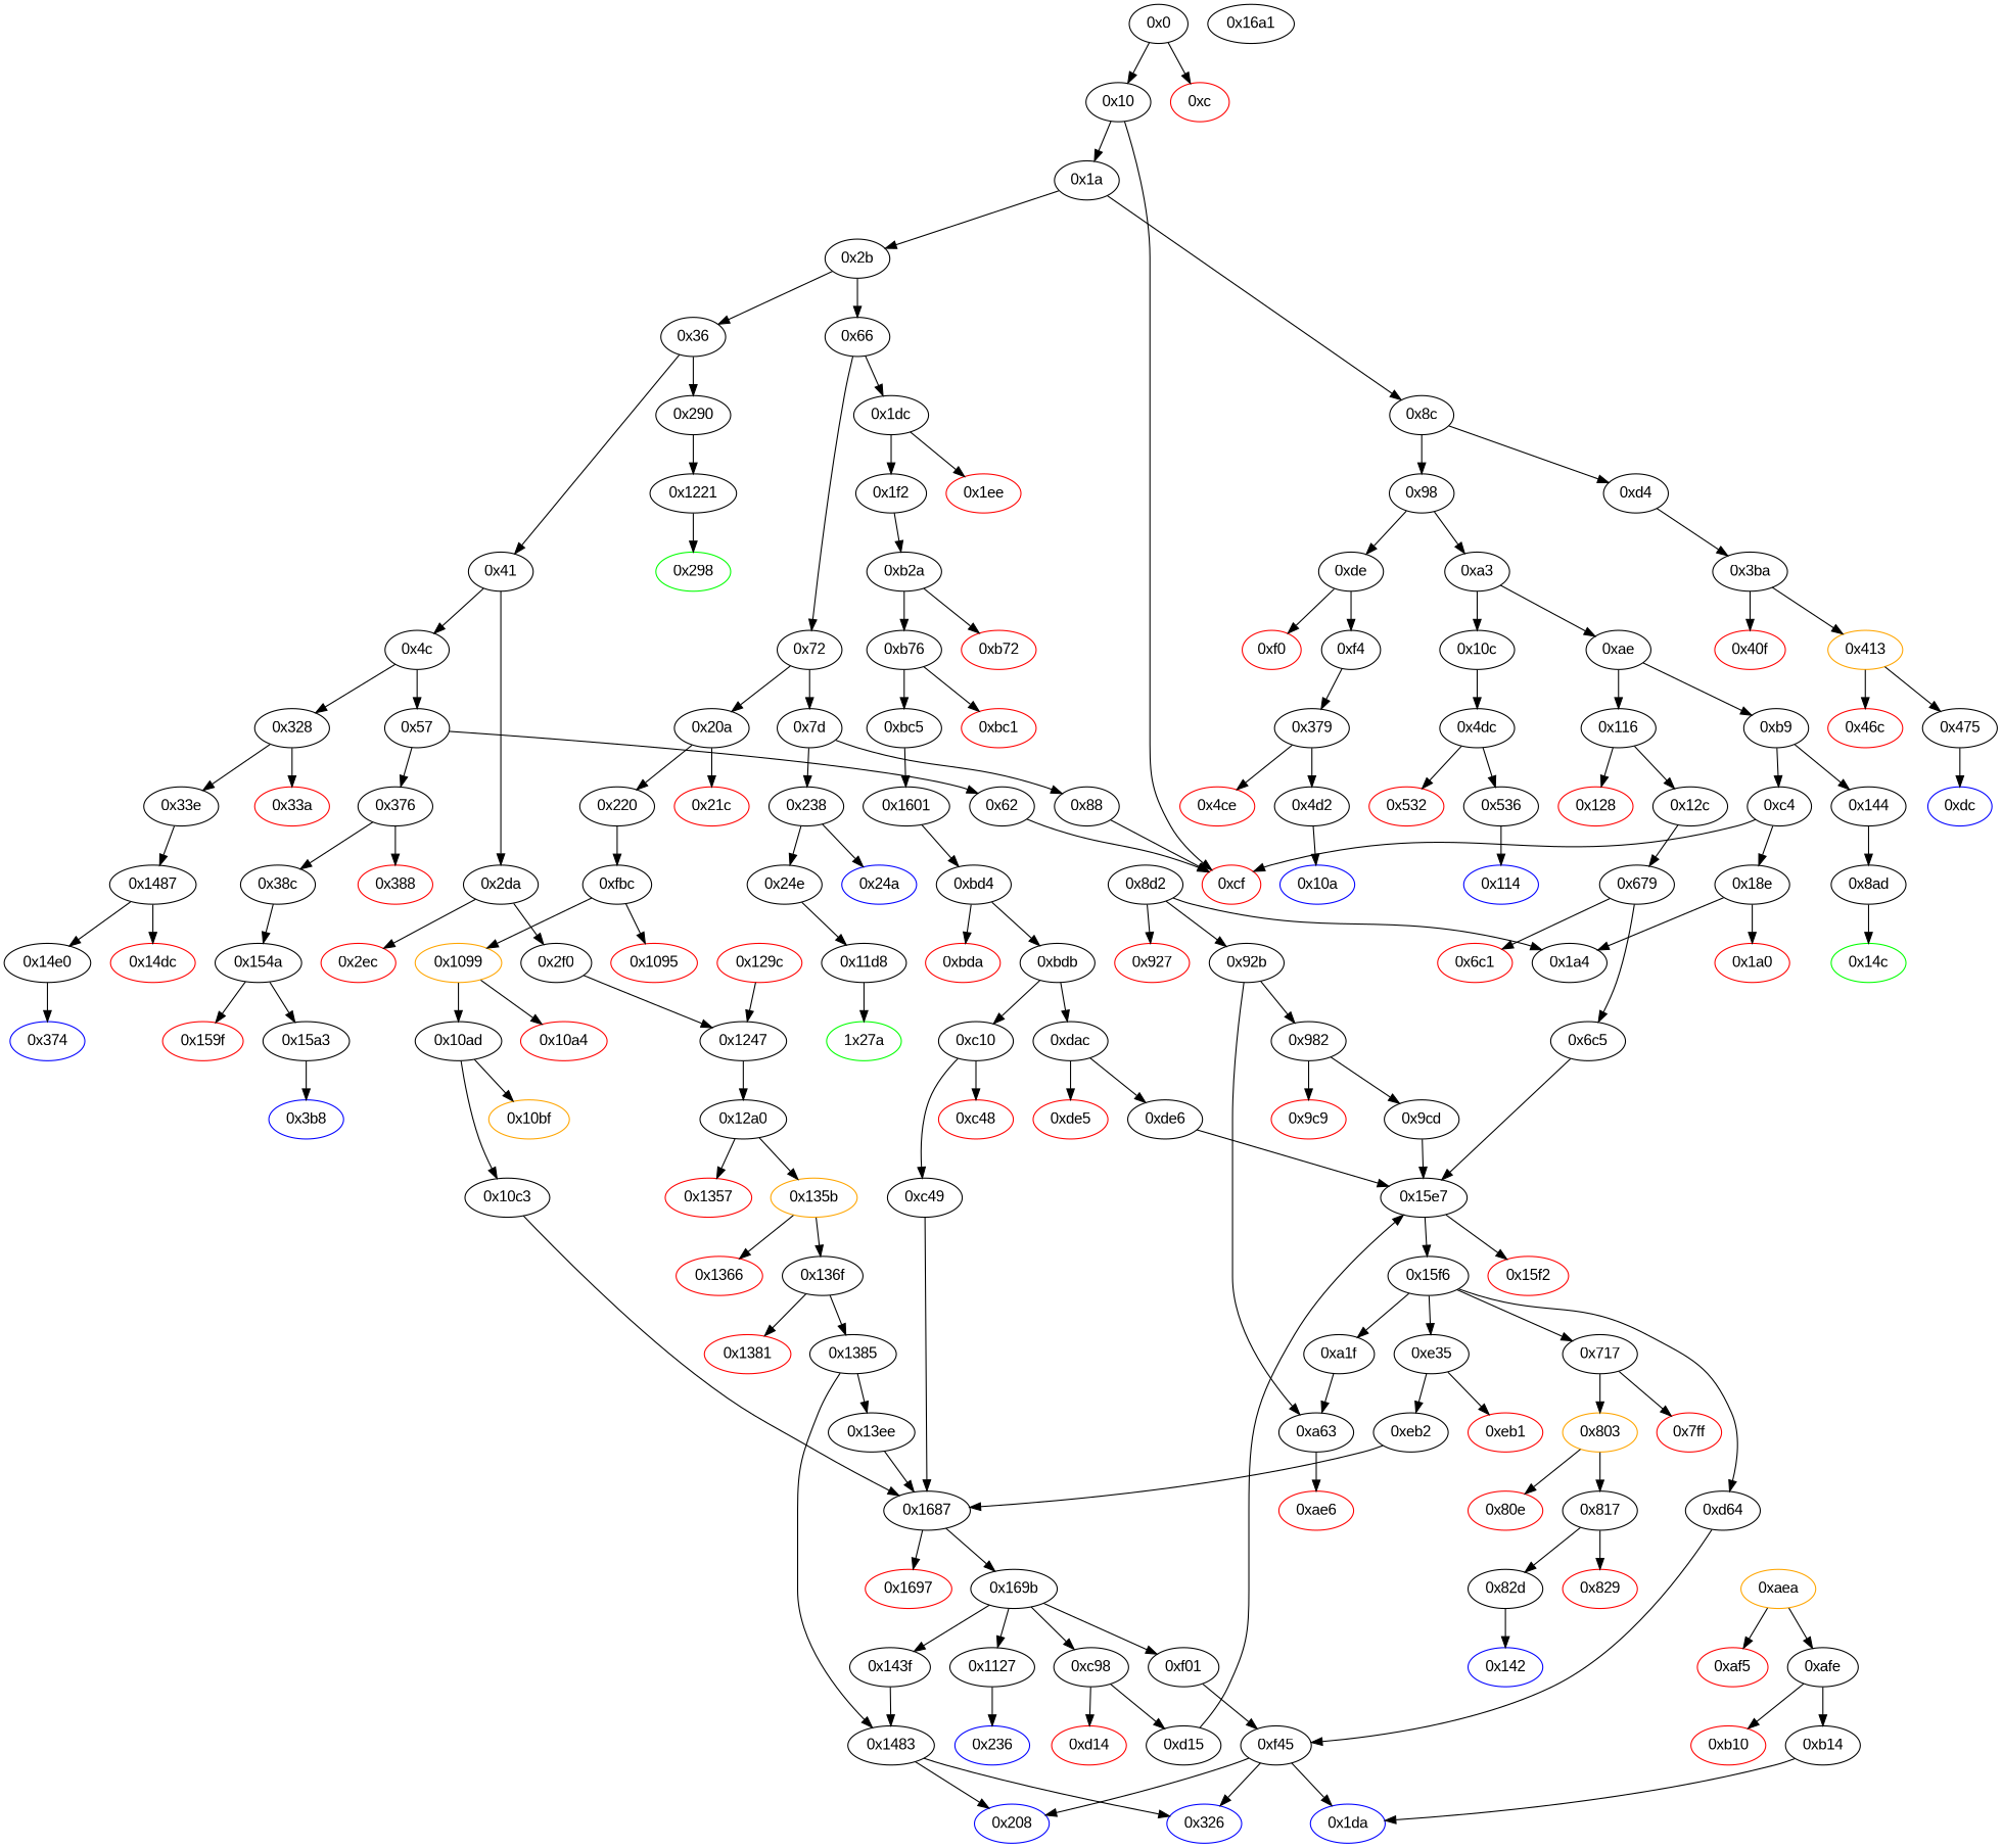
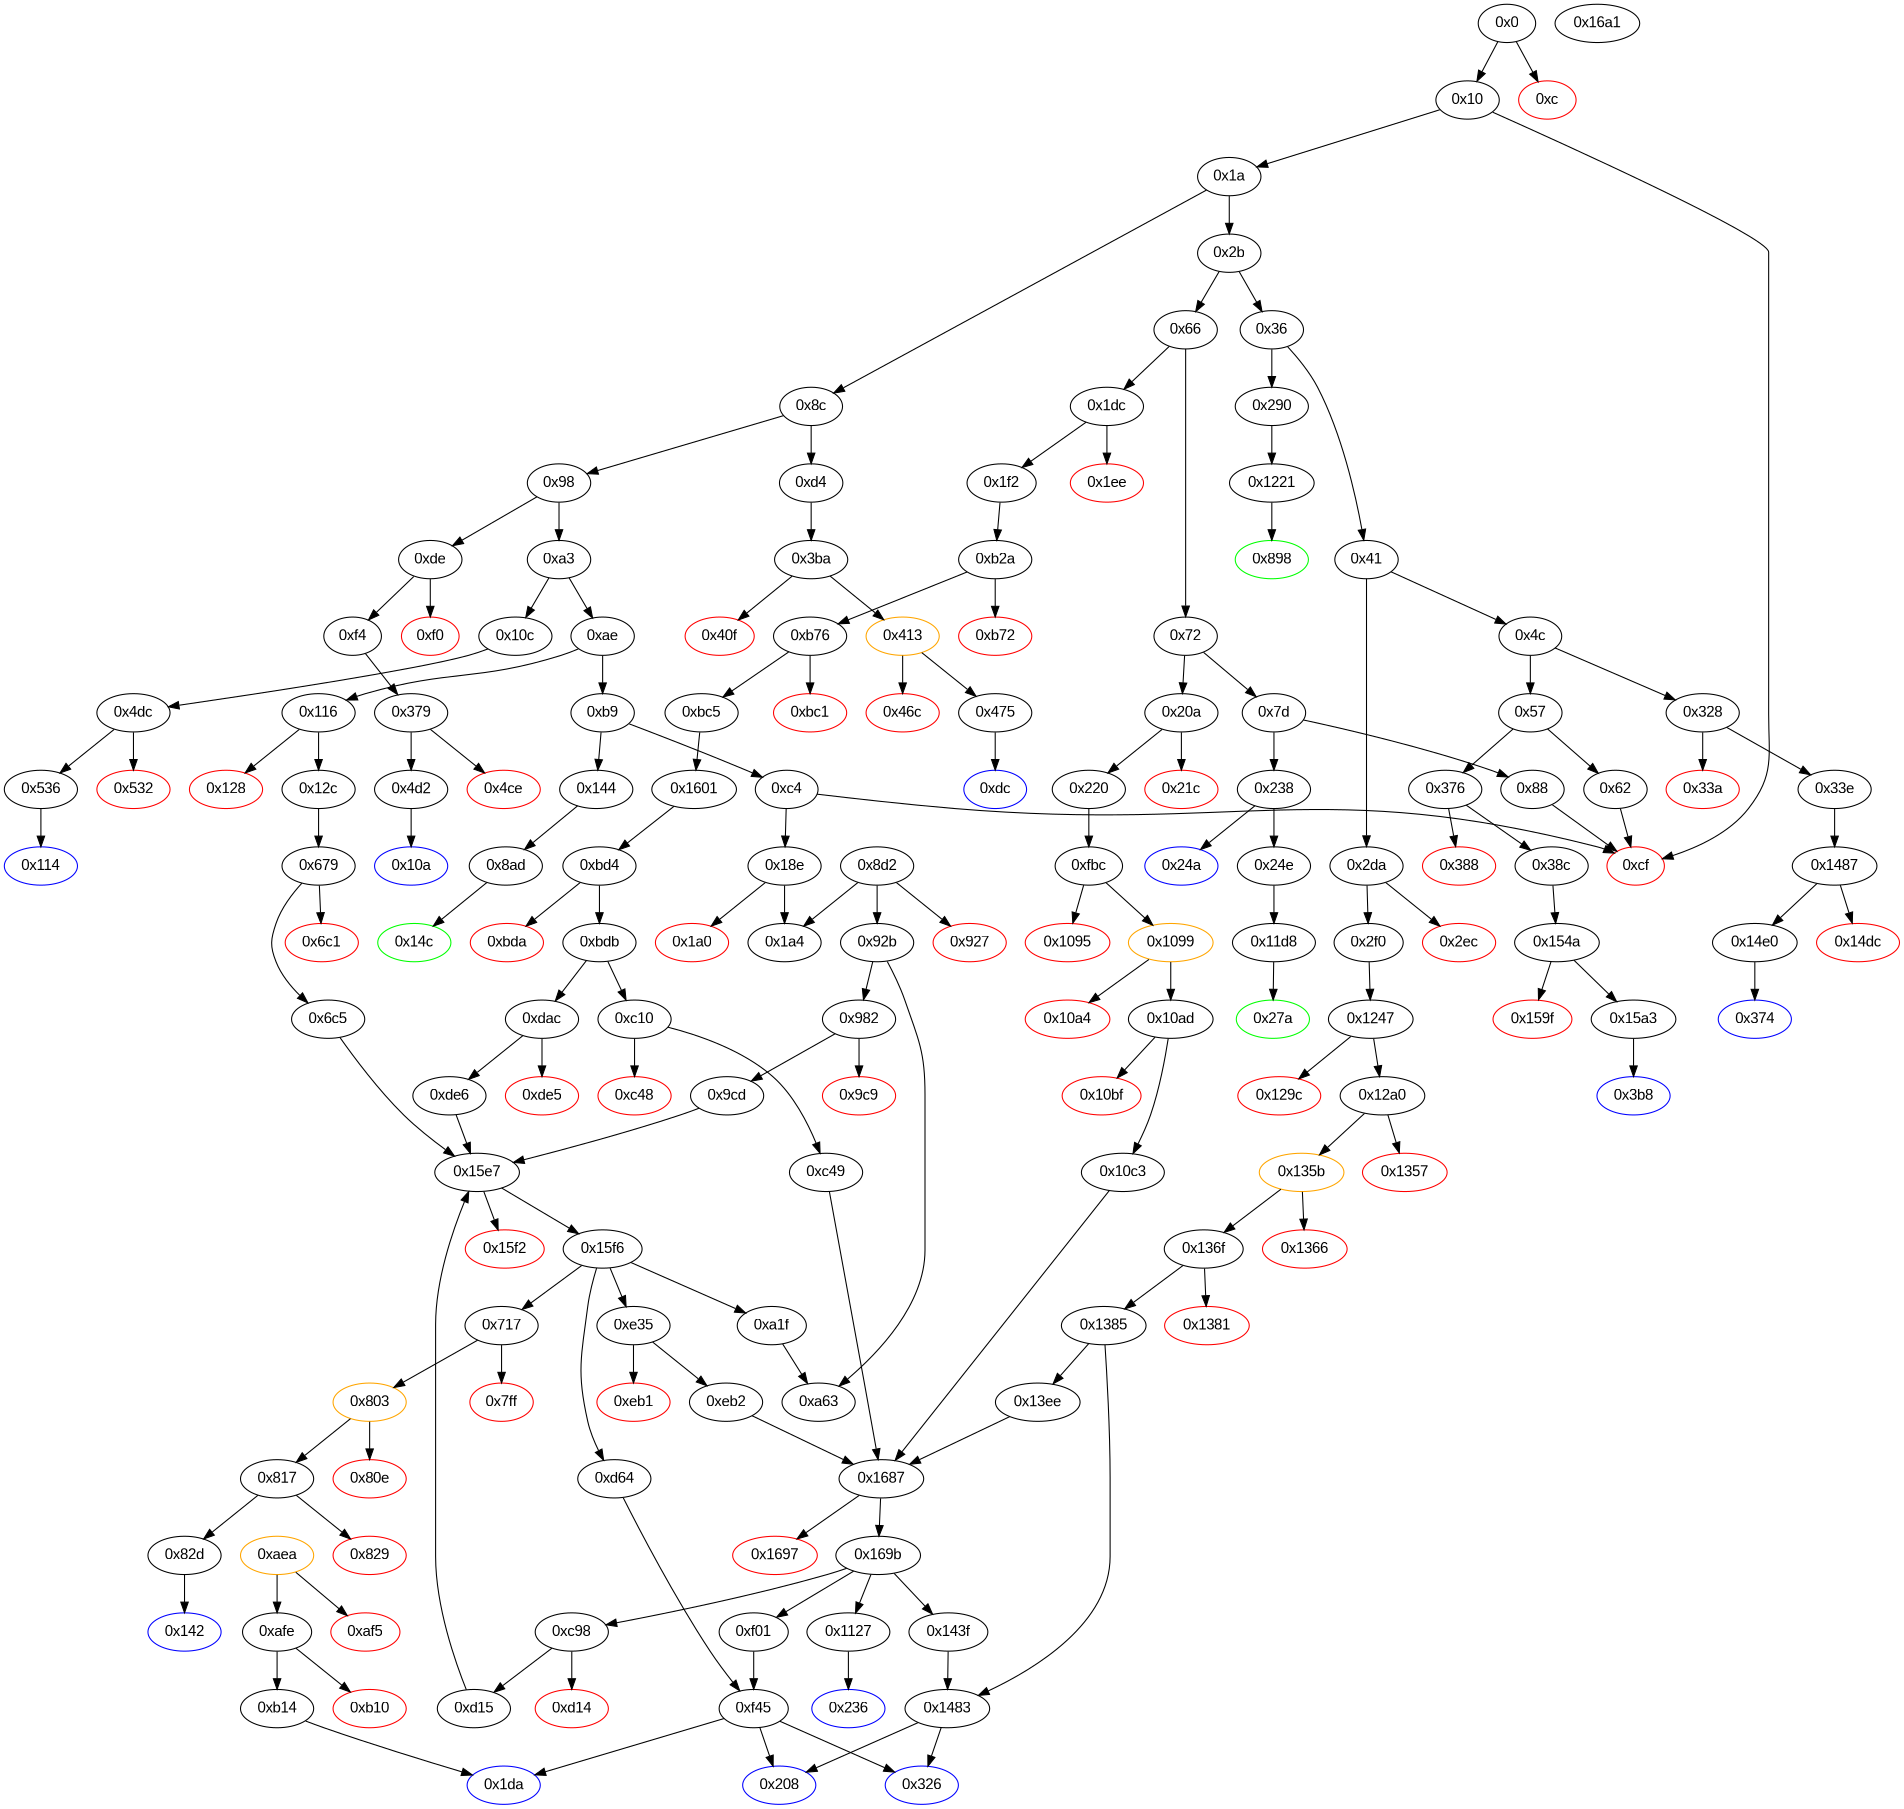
  strict digraph {
    fontname="Liberation Sans"
    node [fillcolor=white fontname="Liberation Sans" style=filled]
    edge [fontname="Liberation Sans"]
    "0x328"
    "0x33e"
    "0x33a" [color=red]
    "0x1487"
    "0xcf" [color=red]
    "0x10"
    "0x1a"
    "0x8c"
    "0x2b"
    "0x62"
    "0x169b"
    "0x1127"
    "0x143f"
    "0xf01"
    "0xc98"
    "0x236" [color=blue]
    "0x1483"
    "0xf45"
    "0xd15"
    "0xd14" [color=red]
    "0x9c9" [color=red]
-   "0x10bf" [color=orange]
+   "0x10bf" [color=red]
    "0x129c" [color=red]
    "0x290"
    "0x1221"
-   "0x298" [color=green]
+   "0x298" [color=green label="0x898"]
    "0x13ee"
    "0x1687"
    "0x1697" [color=red]
    "0x46c" [color=red]
    "0x9cd"
    "0x15e7"
    "0x15f6"
    "0x15f2" [color=red]
    "0x136f"
    "0x1385"
    "0x1381" [color=red]
    "0x128" [color=red]
    "0x116"
    "0x12c"
    "0x679"
    "0xdc" [color=blue]
    "0x475"
    "0x803" [color=orange]
    "0x80e" [color=red]
    "0x817"
    "0x829" [color=red]
    "0x82d"
    "0x14c" [color=green]
    "0x326" [color=blue]
    "0x208" [color=blue]
    "0x1a0" [color=red]
    "0x18e"
    "0x1a4"
    "0x8ad"
    "0xdac"
    "0xde6"
    "0xde5" [color=red]
    "0xbda" [color=red]
    "0xbd4"
    "0xbdb"
    "0xc10"
    "0x10c"
    "0x4dc"
    "0x536"
    "0x532" [color=red]
    "0x40f" [color=red]
    "0x3ba"
    "0x413" [color=orange]
    "0x1095" [color=red]
    "0x717"
    "0x7ff" [color=red]
    "0xaea" [color=orange]
    "0xaf5" [color=red]
    "0xafe"
    "0xb14"
    "0xb10" [color=red]
    "0x16a1"
    "0x220"
    "0xfbc"
    "0x1099" [color=orange]
    "0xa1f"
    "0xa63"
-   "0xae6" [color=red]
    "0x0"
    "0xc" [color=red]
    "0x1601"
    "0x98"
    "0xa3"
    "0xde"
    "0xae"
    "0xf0" [color=red]
    "0xf4"
    "0x41"
    "0x4c"
    "0x2da"
    "0x57"
    "0x2f0"
    "0x2ec" [color=red]
    "0x4ce" [color=red]
    "0x6c5"
    "0x6c1" [color=red]
    "0xc49"
    "0xc48" [color=red]
    n105 [label="0x379"]
    "0x4d2"
    "0x10a" [color=blue]
    "0xeb1" [color=red]
    "0x72"
    "0x20a"
    "0x7d"
    "0x21c" [color=red]
    "0x238"
    "0x88"
    "0xbc5"
    "0x1357" [color=red]
    "0x3b8" [color=blue]
    "0x1ee" [color=red]
    "0x1dc"
    "0x1f2"
    "0xb2a"
    "0xd64"
    "0xe35"
    "0x376"
    "0x1247"
    "0x12a0"
    "0x135b" [color=orange]
    "0x159f" [color=red]
    "0x154a"
    "0x15a3"
    "0x1da" [color=blue]
    "0xb9"
    "0x114" [color=blue]
    "0x24e"
    "0x11d8"
-   "0x27a" [color=green label="1x27a"]
+   "0x27a" [color=green]
    "0x1366" [color=red]
    "0xeb2"
    "0xc4"
    "0x144"
    "0x388" [color=red]
    "0x24a" [color=blue]
    "0x8d2"
    "0x92b"
    "0x927" [color=red]
    "0x38c"
    "0x982"
    "0x10ad"
    "0x10c3"
    "0x36"
    "0x10a4" [color=red]
    "0xd4"
    "0x142" [color=blue]
    "0xbc1" [color=red]
    "0x66"
    "0x14e0"
    "0x14dc" [color=red]
    "0x374" [color=blue]
    "0xb72" [color=red]
    "0xb76"
    "0x328" -> "0x33e"
    "0x328" -> "0x33a"
    "0x33e" -> "0x1487"
    "0x1487" -> "0x14e0"
    "0x1487" -> "0x14dc"
    "0x10" -> "0xcf"
    "0x10" -> "0x1a"
    "0x1a" -> "0x8c"
    "0x1a" -> "0x2b"
    "0x8c" -> "0x98"
    "0x8c" -> "0xd4"
    "0x2b" -> "0x36"
    "0x2b" -> "0x66"
    "0x62" -> "0xcf"
    "0x169b" -> "0x1127"
    "0x169b" -> "0x143f"
    "0x169b" -> "0xf01"
    "0x169b" -> "0xc98"
    "0x1127" -> "0x236"
    "0x143f" -> "0x1483"
    "0xf01" -> "0xf45"
    "0xc98" -> "0xd15"
    "0xc98" -> "0xd14"
    "0x1483" -> "0x326"
    "0x1483" -> "0x208"
    "0xf45" -> "0x326"
    "0xf45" -> "0x208"
    "0xf45" -> "0x1da"
    "0xd15" -> "0x15e7"
    "0x290" -> "0x1221"
    "0x1221" -> "0x298"
    "0x13ee" -> "0x1687"
    "0x1687" -> "0x169b"
    "0x1687" -> "0x1697"
    "0x9cd" -> "0x15e7"
    "0x15e7" -> "0x15f6"
    "0x15e7" -> "0x15f2"
    "0x15f6" -> "0x717"
    "0x15f6" -> "0xa1f"
    "0x15f6" -> "0xd64"
    "0x15f6" -> "0xe35"
    "0x136f" -> "0x1385"
    "0x136f" -> "0x1381"
    "0x1385" -> "0x1483"
    "0x1385" -> "0x13ee"
    "0x116" -> "0x128"
    "0x116" -> "0x12c"
    "0x12c" -> "0x679"
    "0x679" -> "0x6c5"
    "0x679" -> "0x6c1"
    "0x475" -> "0xdc"
    "0x803" -> "0x80e"
    "0x803" -> "0x817"
    "0x817" -> "0x829"
    "0x817" -> "0x82d"
    "0x82d" -> "0x142"
    "0x18e" -> "0x1a0"
    "0x18e" -> "0x1a4"
    "0x8ad" -> "0x14c"
    "0xdac" -> "0xde6"
    "0xdac" -> "0xde5"
    "0xde6" -> "0x15e7"
    "0xbd4" -> "0xbda"
    "0xbd4" -> "0xbdb"
    "0xbdb" -> "0xdac"
    "0xbdb" -> "0xc10"
    "0xc10" -> "0xc49"
    "0xc10" -> "0xc48"
    "0x10c" -> "0x4dc"
    "0x4dc" -> "0x536"
    "0x4dc" -> "0x532"
    "0x536" -> "0x114"
    "0x3ba" -> "0x40f"
    "0x3ba" -> "0x413"
    "0x413" -> "0x46c"
    "0x413" -> "0x475"
    "0x717" -> "0x803"
    "0x717" -> "0x7ff"
    "0xaea" -> "0xaf5"
    "0xaea" -> "0xafe"
    "0xafe" -> "0xb14"
    "0xafe" -> "0xb10"
    "0xb14" -> "0x1da"
    "0x220" -> "0xfbc"
    "0xfbc" -> "0x1095"
    "0xfbc" -> "0x1099"
    "0x1099" -> "0x10ad"
    "0x1099" -> "0x10a4"
    "0xa1f" -> "0xa63"
-   "0xa63" -> "0xae6"
    "0x0" -> "0x10"
    "0x0" -> "0xc"
    "0x1601" -> "0xbd4"
    "0x98" -> "0xa3"
    "0x98" -> "0xde"
    "0xa3" -> "0x10c"
    "0xa3" -> "0xae"
    "0xde" -> "0xf0"
    "0xde" -> "0xf4"
    "0xae" -> "0x116"
    "0xae" -> "0xb9"
    "0xf4" -> n105
    "0x41" -> "0x4c"
    "0x41" -> "0x2da"
    "0x4c" -> "0x328"
    "0x4c" -> "0x57"
    "0x2da" -> "0x2f0"
    "0x2da" -> "0x2ec"
    "0x57" -> "0x62"
    "0x57" -> "0x376"
    "0x2f0" -> "0x1247"
    "0x6c5" -> "0x15e7"
    "0xc49" -> "0x1687"
    n105 -> "0x4ce"
    n105 -> "0x4d2"
    "0x4d2" -> "0x10a"
    "0x72" -> "0x20a"
    "0x72" -> "0x7d"
    "0x20a" -> "0x220"
    "0x20a" -> "0x21c"
    "0x7d" -> "0x238"
    "0x7d" -> "0x88"
    "0x238" -> "0x24e"
    "0x238" -> "0x24a"
    "0x88" -> "0xcf"
    "0xbc5" -> "0x1601"
    "0x1dc" -> "0x1ee"
    "0x1dc" -> "0x1f2"
    "0x1f2" -> "0xb2a"
    "0xb2a" -> "0xb72"
    "0xb2a" -> "0xb76"
    "0xd64" -> "0xf45"
    "0xe35" -> "0xeb1"
    "0xe35" -> "0xeb2"
    "0x376" -> "0x388"
    "0x376" -> "0x38c"
-   "0x129c" -> "0x1247"
+   "0x1247" -> "0x129c"
    "0x1247" -> "0x12a0"
    "0x12a0" -> "0x1357"
    "0x12a0" -> "0x135b"
    "0x135b" -> "0x136f"
    "0x135b" -> "0x1366"
    "0x154a" -> "0x159f"
    "0x154a" -> "0x15a3"
    "0x15a3" -> "0x3b8"
    "0xb9" -> "0xc4"
    "0xb9" -> "0x144"
    "0x24e" -> "0x11d8"
    "0x11d8" -> "0x27a"
    "0xeb2" -> "0x1687"
    "0xc4" -> "0xcf"
    "0xc4" -> "0x18e"
    "0x144" -> "0x8ad"
    "0x8d2" -> "0x1a4"
    "0x8d2" -> "0x92b"
    "0x8d2" -> "0x927"
    "0x92b" -> "0xa63"
    "0x92b" -> "0x982"
    "0x38c" -> "0x154a"
    "0x982" -> "0x9c9"
    "0x982" -> "0x9cd"
    "0x10ad" -> "0x10bf"
    "0x10ad" -> "0x10c3"
    "0x10c3" -> "0x1687"
    "0x36" -> "0x290"
    "0x36" -> "0x41"
    "0xd4" -> "0x3ba"
    "0x66" -> "0x72"
    "0x66" -> "0x1dc"
    "0x14e0" -> "0x374"
    "0xb76" -> "0xbc5"
    "0xb76" -> "0xbc1"
  }
